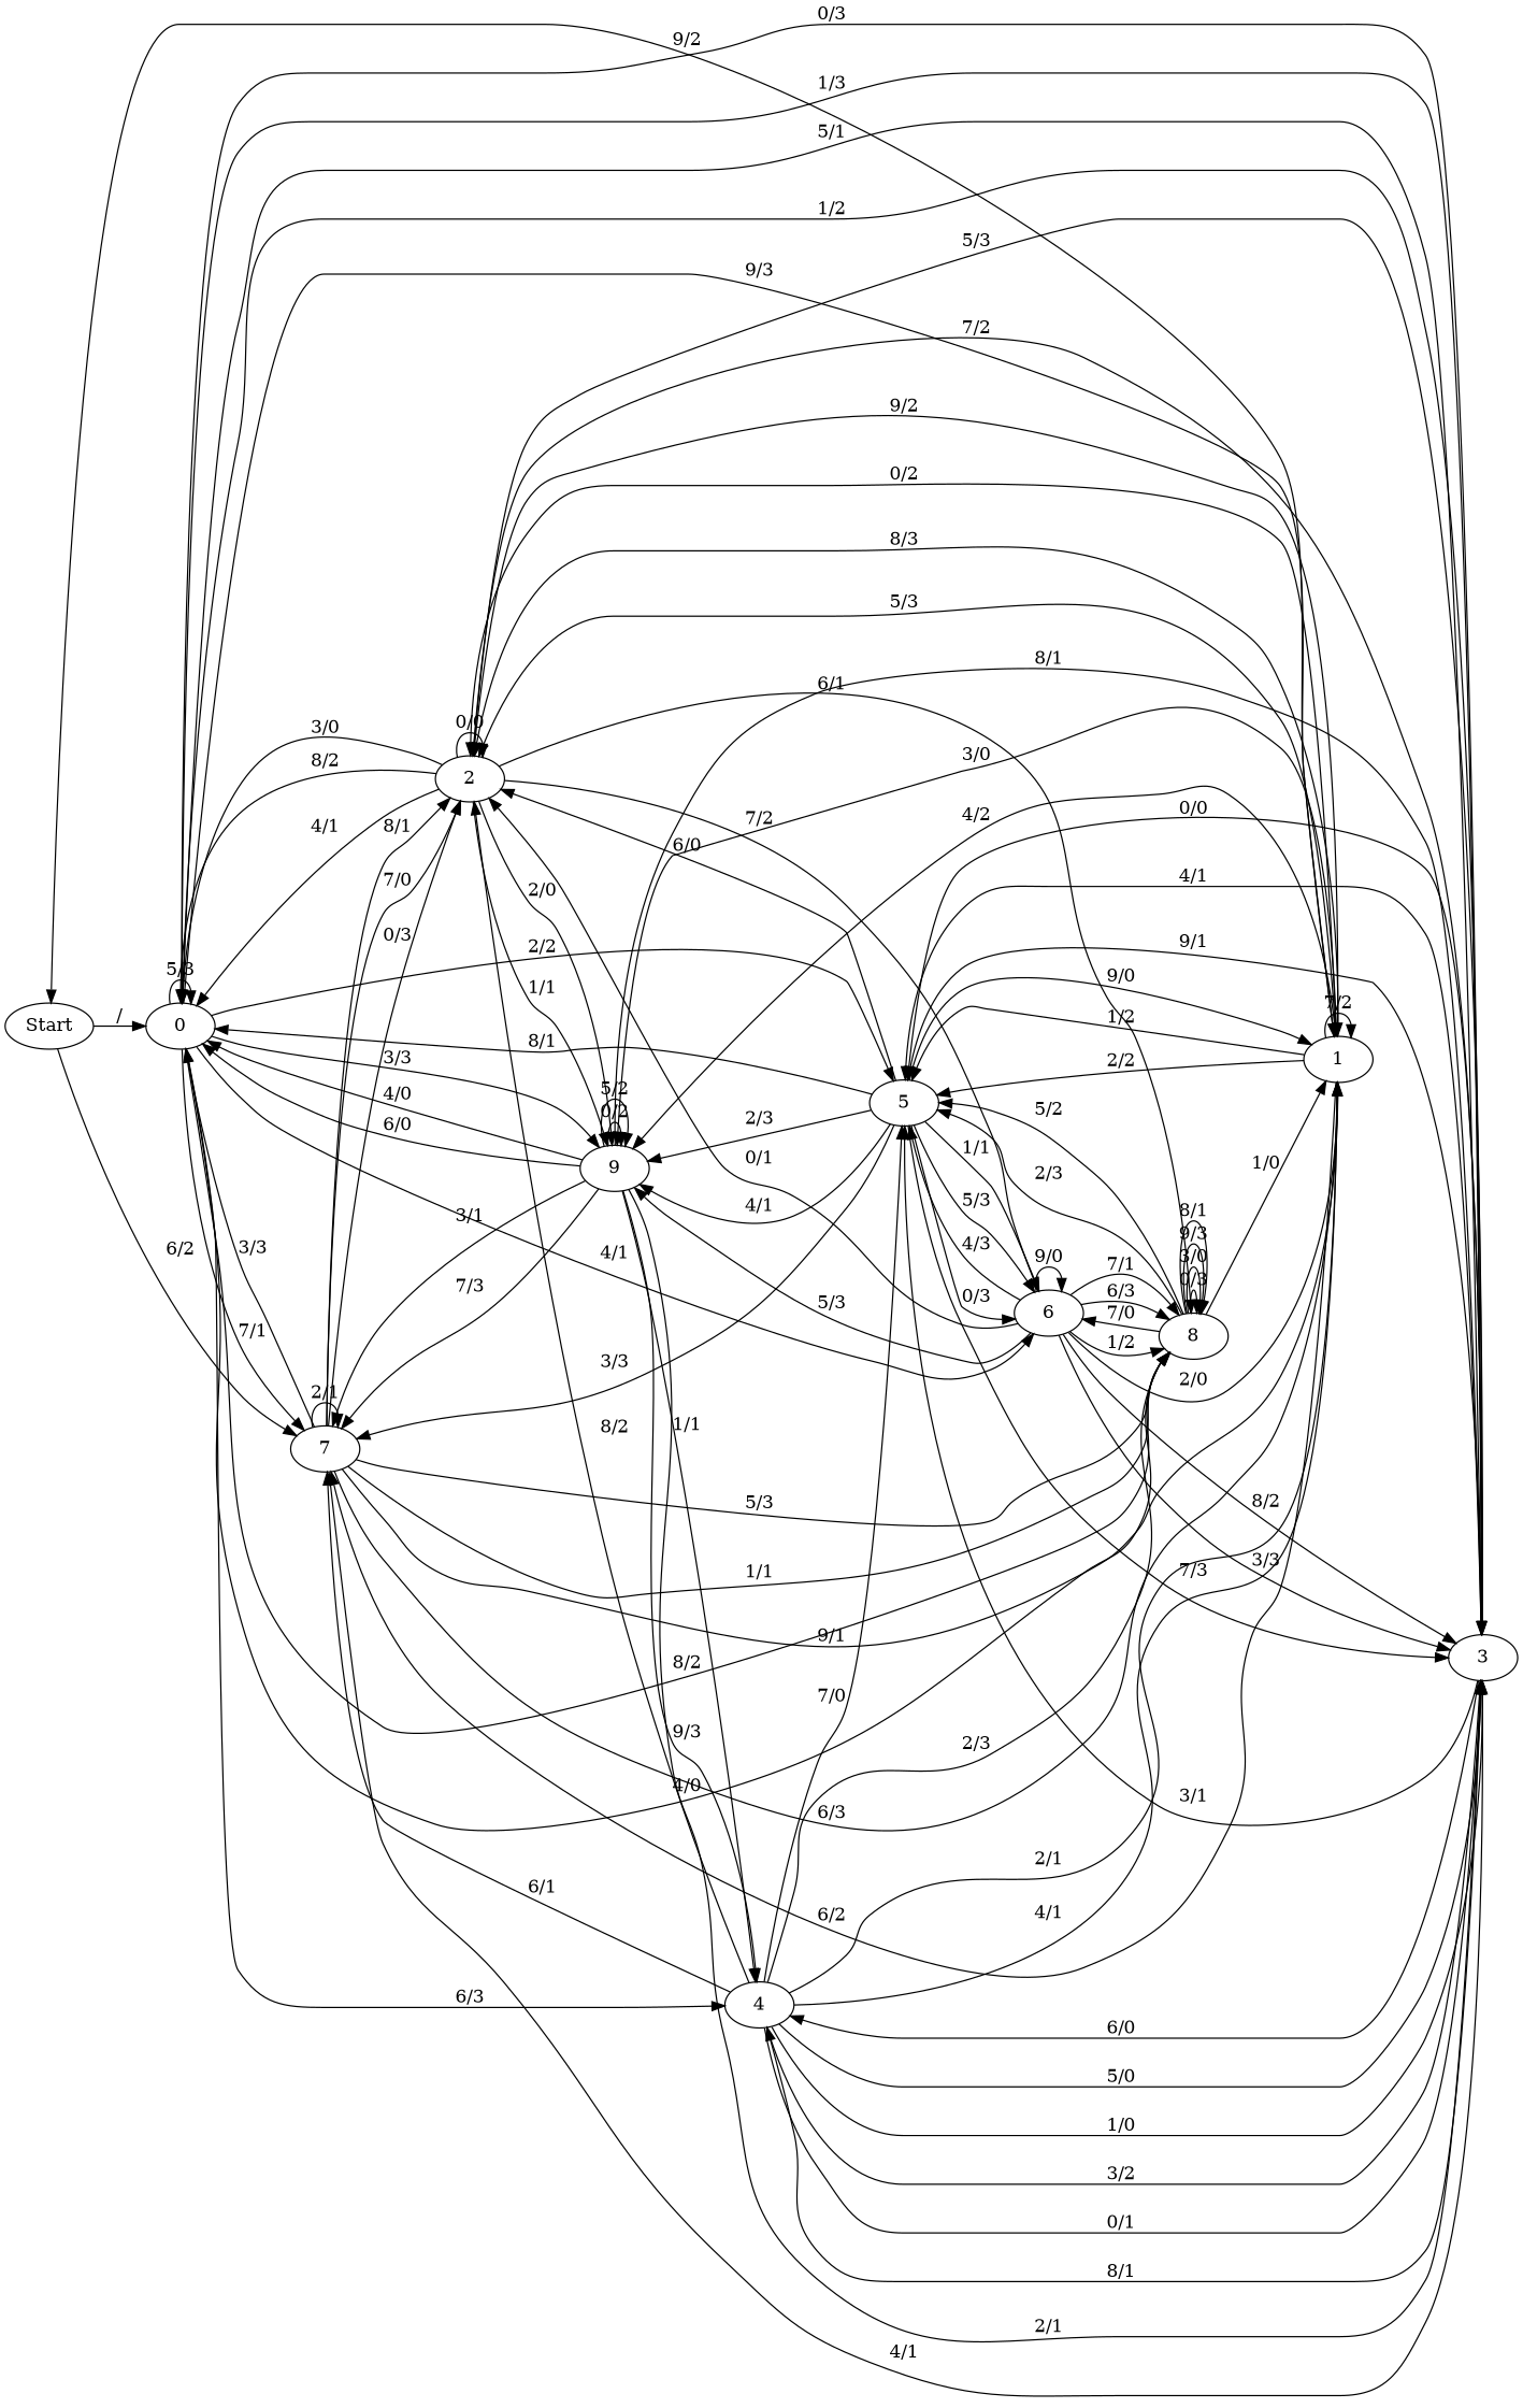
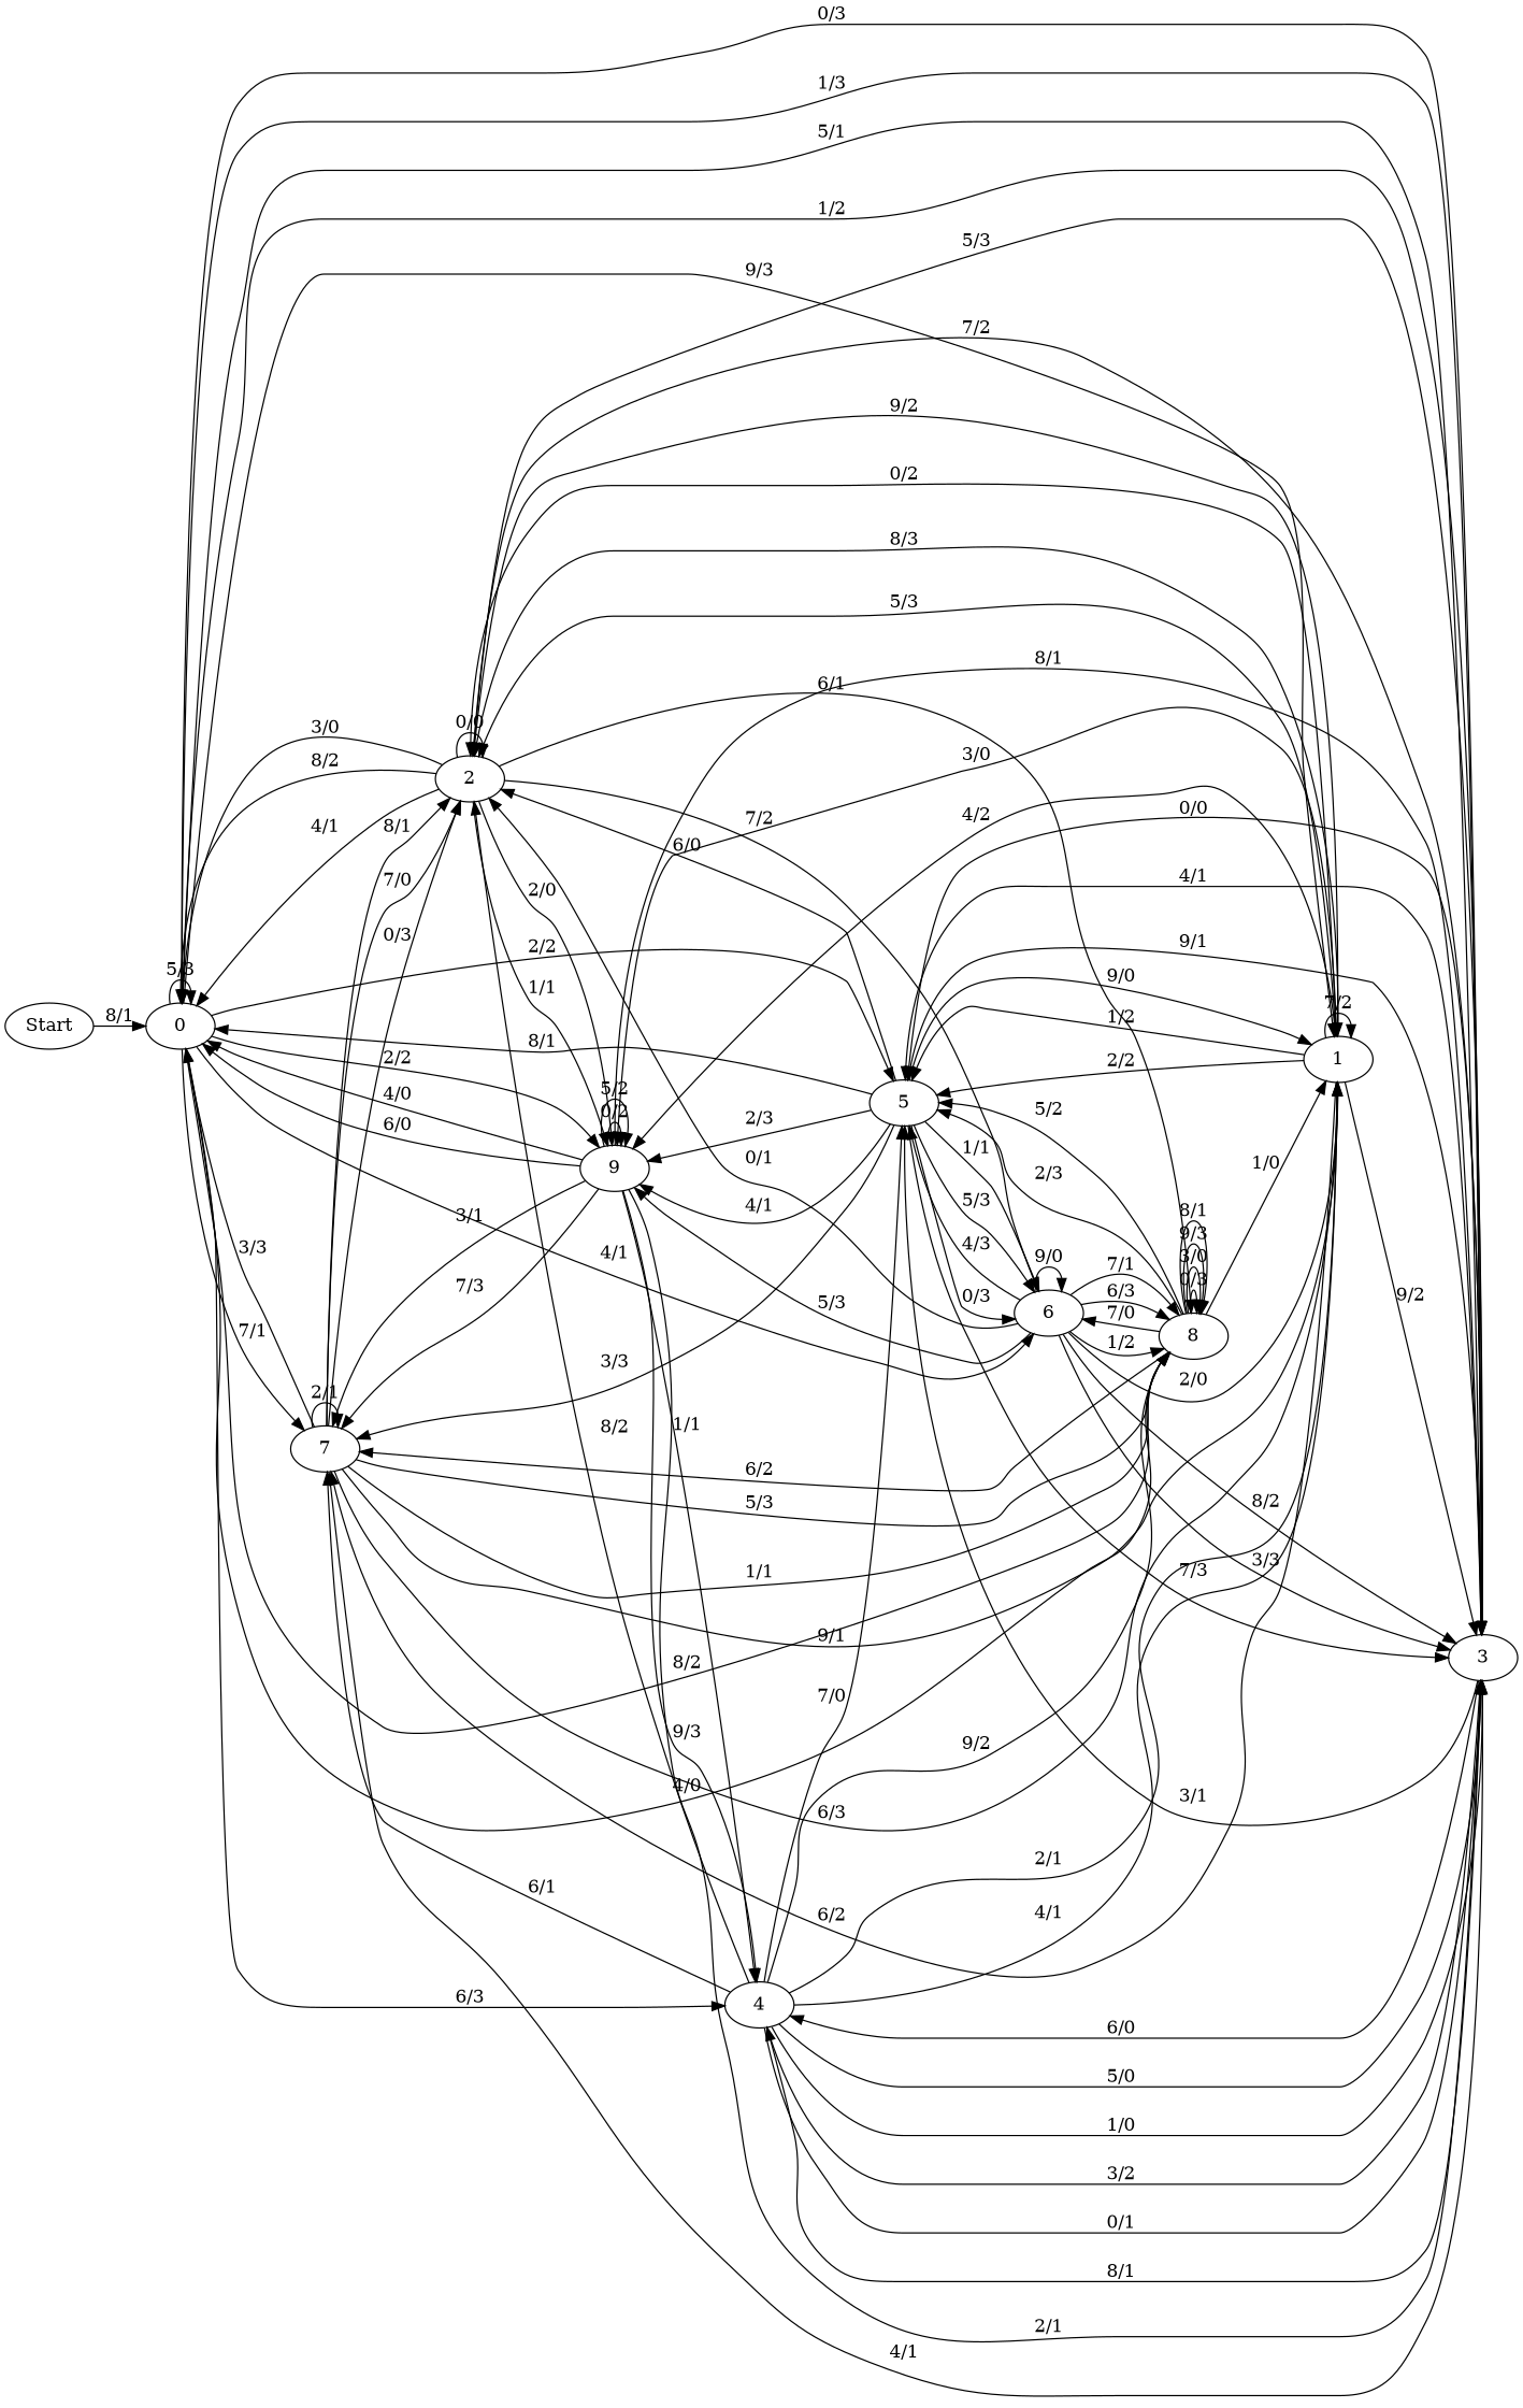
  digraph {
    rankdir=LR
    Start
    0
    7
    8
    1
    3
    6
    5
    9
    4
    2
-   Start -> 0 [label="/"]
+   Start -> 0 [label="8/1"]
    0 -> 0 [label="5/3"]
    0 -> 7 [label="7/1"]
    0 -> 8 [label="8/2"]
    0 -> 1 [label="9/3"]
    0 -> 3 [label="0/3"]
    0 -> 3 [label="1/2"]
    0 -> 6 [label="4/1"]
    0 -> 5 [label="2/2"]
-   0 -> 9 [label="3/3"]
+   0 -> 9 [label="2/2"]
    0 -> 4 [label="6/3"]
    7 -> 0 [label="3/3"]
    7 -> 7 [label="2/1"]
    7 -> 8 [label="5/3"]
    7 -> 8 [label="1/1"]
    7 -> 1 [label="9/1"]
    7 -> 1 [label="6/3"]
    7 -> 3 [label="4/1"]
    7 -> 2 [label="8/1"]
    7 -> 2 [label="7/0"]
    7 -> 2 [label="0/3"]
    8 -> 0 [label="4/0"]
-   Start -> 7 [label="6/2"]
+   8 -> 7 [label="6/2"]
    8 -> 8 [label="0/3"]
    8 -> 8 [label="3/0"]
    8 -> 8 [label="9/3"]
    8 -> 8 [label="8/1"]
    8 -> 1 [label="1/0"]
    8 -> 6 [label="7/0"]
    8 -> 5 [label="2/3"]
    8 -> 5 [label="5/2"]
    1 -> 7 [label="6/2"]
    1 -> 1 [label="7/2"]
-   1 -> Start [label="9/2"]
+   1 -> 3 [label="9/2"]
    1 -> 5 [label="1/2"]
    1 -> 5 [label="2/2"]
    1 -> 9 [label="3/0"]
    1 -> 9 [label="4/2"]
    1 -> 2 [label="0/2"]
    1 -> 2 [label="5/3"]
    1 -> 2 [label="8/3"]
    3 -> 0 [label="1/3"]
    3 -> 0 [label="5/1"]
    3 -> 5 [label="3/1"]
    3 -> 5 [label="0/0"]
    3 -> 5 [label="4/1"]
    3 -> 5 [label="9/1"]
    3 -> 4 [label="8/1"]
    3 -> 4 [label="6/0"]
    3 -> 2 [label="7/2"]
    6 -> 8 [label="1/2"]
    6 -> 8 [label="6/3"]
    6 -> 8 [label="7/1"]
    6 -> 1 [label="2/0"]
    6 -> 3 [label="8/2"]
    6 -> 3 [label="3/3"]
    6 -> 6 [label="9/0"]
    6 -> 5 [label="4/3"]
    6 -> 9 [label="5/3"]
    6 -> 2 [label="0/1"]
    5 -> 0 [label="8/1"]
    5 -> 7 [label="3/3"]
    5 -> 1 [label="9/0"]
    5 -> 3 [label="7/3"]
    5 -> 6 [label="0/3"]
    5 -> 6 [label="1/1"]
    5 -> 6 [label="5/3"]
    5 -> 9 [label="2/3"]
    5 -> 9 [label="4/1"]
    5 -> 2 [label="6/0"]
    9 -> 0 [label="4/0"]
    9 -> 0 [label="6/0"]
    9 -> 7 [label="3/1"]
    9 -> 7 [label="7/3"]
    9 -> 3 [label="8/1"]
    9 -> 3 [label="2/1"]
    9 -> 9 [label="0/2"]
    9 -> 9 [label="5/2"]
    9 -> 4 [label="9/3"]
    9 -> 4 [label="1/1"]
    4 -> 7 [label="6/1"]
-   4 -> 8 [label="2/3"]
+   4 -> 8 [label="9/2"]
    4 -> 1 [label="2/1"]
    4 -> 1 [label="4/1"]
    4 -> 3 [label="5/0"]
    4 -> 3 [label="1/0"]
    4 -> 3 [label="3/2"]
    4 -> 3 [label="0/1"]
    4 -> 5 [label="7/0"]
    4 -> 2 [label="8/2"]
    2 -> 0 [label="8/2"]
    2 -> 0 [label="4/1"]
    2 -> 0 [label="3/0"]
    2 -> 8 [label="6/1"]
    2 -> 1 [label="9/2"]
    2 -> 3 [label="5/3"]
    2 -> 6 [label="7/2"]
    2 -> 9 [label="1/1"]
    2 -> 9 [label="2/0"]
    2 -> 2 [label="0/0"]
  }
